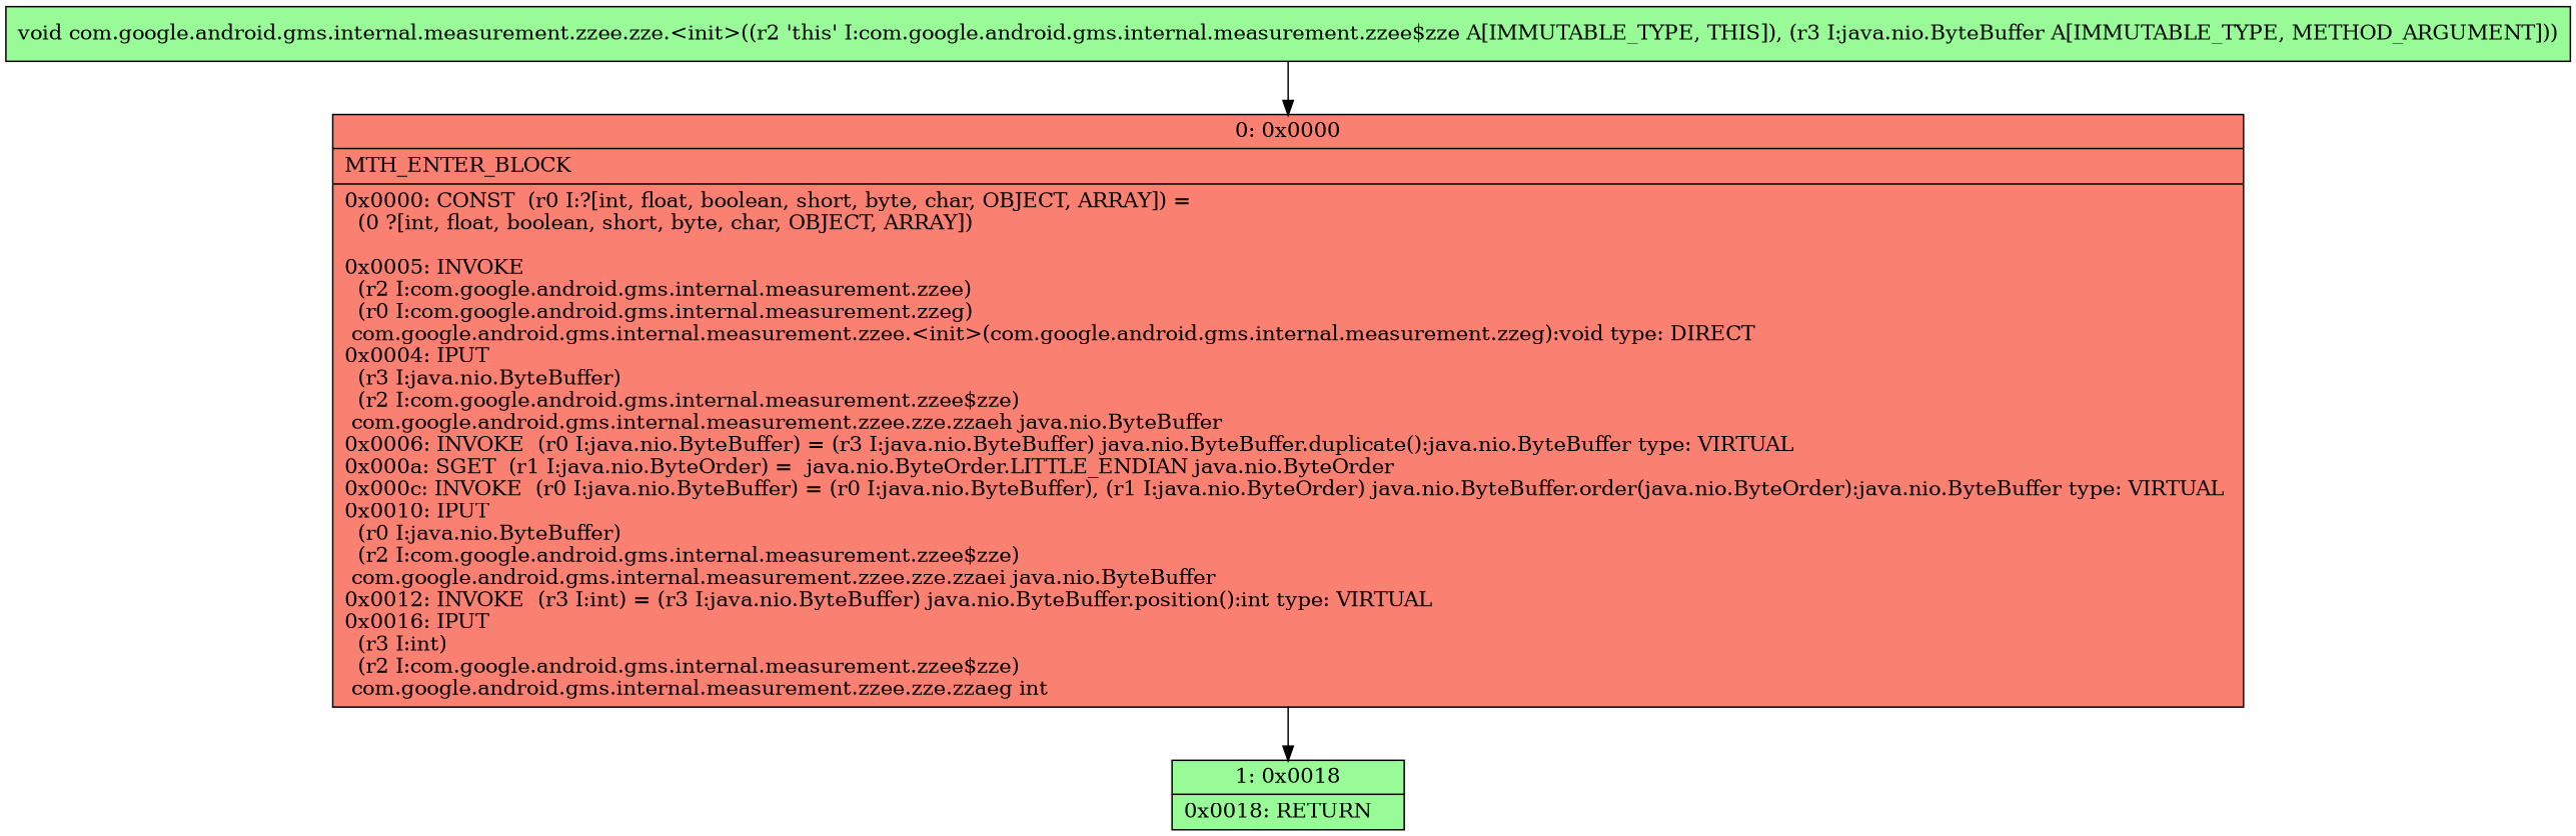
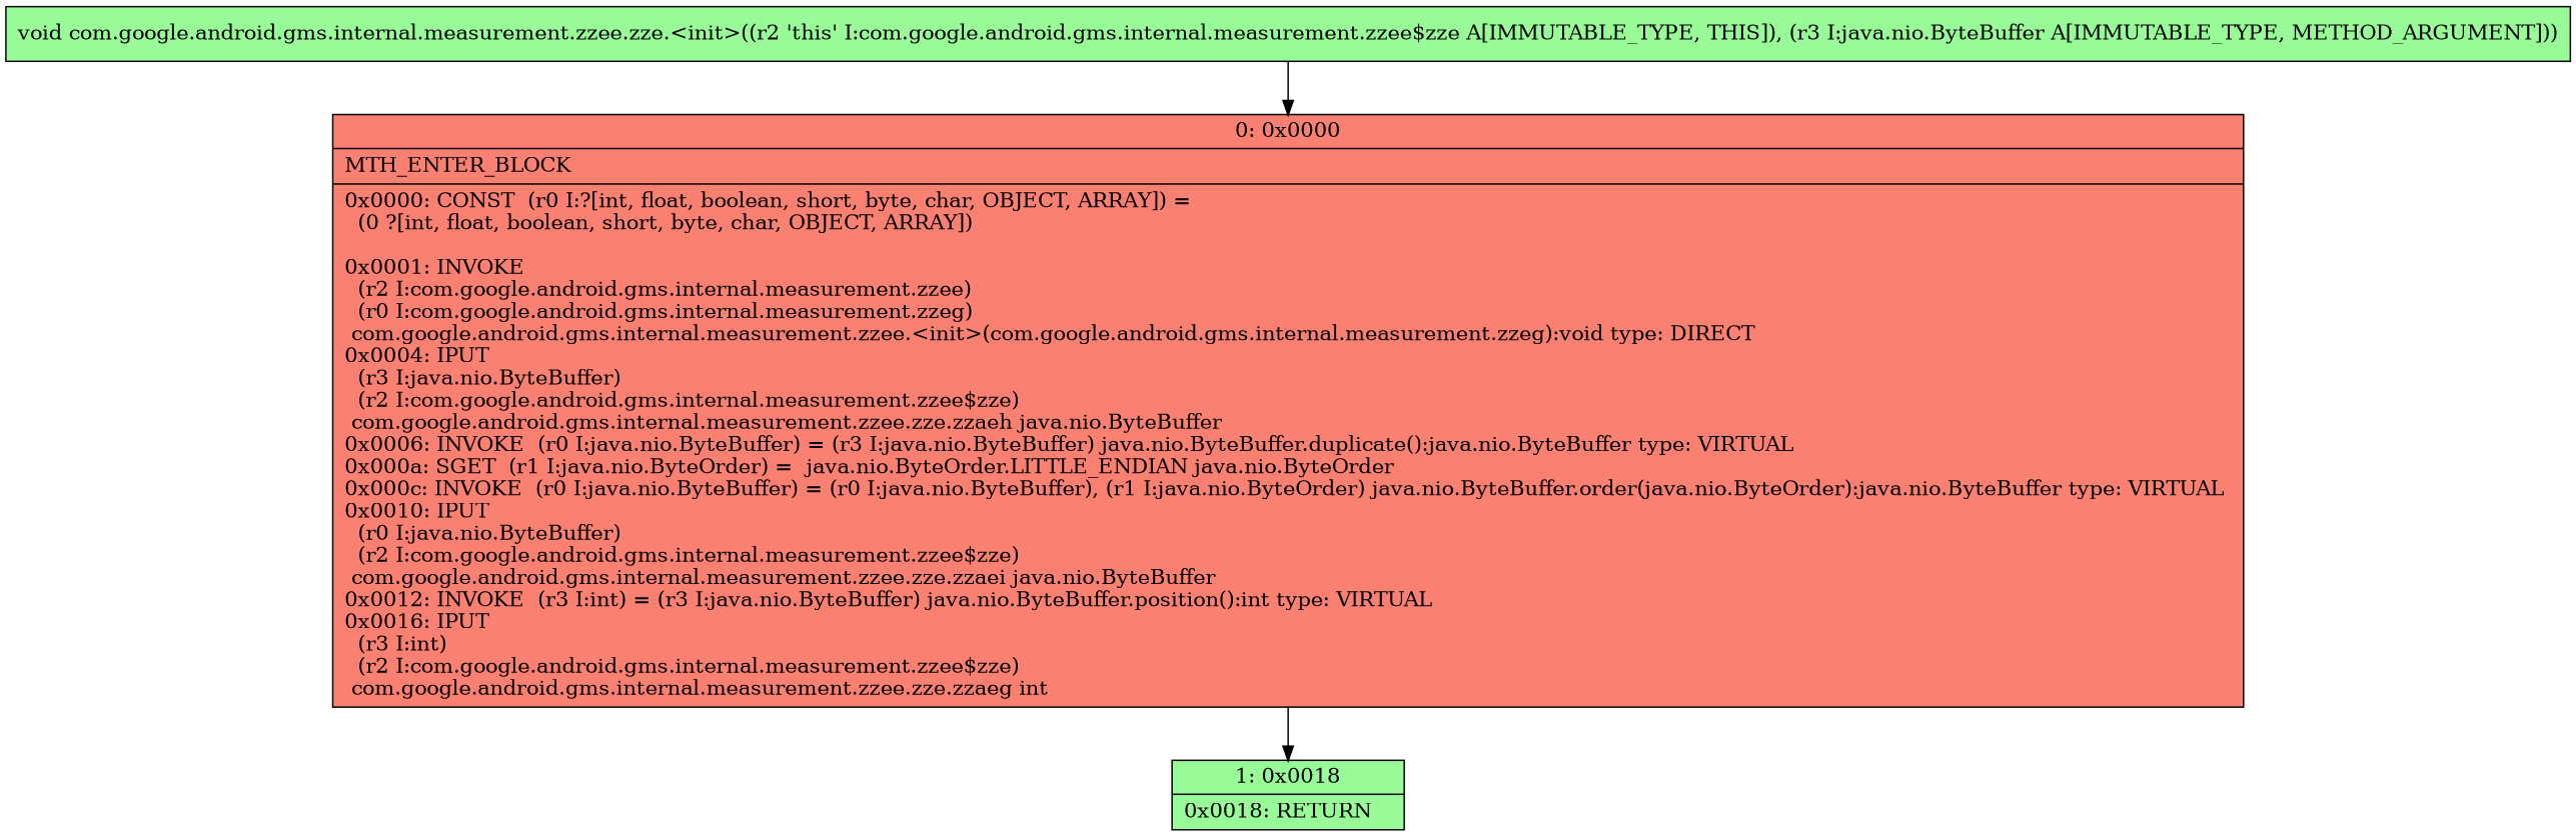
  digraph {
    node [shape=record style=filled fillcolor=palegreen]
-   n1 [label="{0\:\ 0x0000|MTH_ENTER_BLOCK\l|0x0000: CONST  (r0 I:?[int, float, boolean, short, byte, char, OBJECT, ARRAY]) = \l  (0 ?[int, float, boolean, short, byte, char, OBJECT, ARRAY])\l \l0x0005: INVOKE  \l  (r2 I:com.google.android.gms.internal.measurement.zzee)\l  (r0 I:com.google.android.gms.internal.measurement.zzeg)\l com.google.android.gms.internal.measurement.zzee.\<init\>(com.google.android.gms.internal.measurement.zzeg):void type: DIRECT \l0x0004: IPUT  \l  (r3 I:java.nio.ByteBuffer)\l  (r2 I:com.google.android.gms.internal.measurement.zzee$zze)\l com.google.android.gms.internal.measurement.zzee.zze.zzaeh java.nio.ByteBuffer \l0x0006: INVOKE  (r0 I:java.nio.ByteBuffer) = (r3 I:java.nio.ByteBuffer) java.nio.ByteBuffer.duplicate():java.nio.ByteBuffer type: VIRTUAL \l0x000a: SGET  (r1 I:java.nio.ByteOrder) =  java.nio.ByteOrder.LITTLE_ENDIAN java.nio.ByteOrder \l0x000c: INVOKE  (r0 I:java.nio.ByteBuffer) = (r0 I:java.nio.ByteBuffer), (r1 I:java.nio.ByteOrder) java.nio.ByteBuffer.order(java.nio.ByteOrder):java.nio.ByteBuffer type: VIRTUAL \l0x0010: IPUT  \l  (r0 I:java.nio.ByteBuffer)\l  (r2 I:com.google.android.gms.internal.measurement.zzee$zze)\l com.google.android.gms.internal.measurement.zzee.zze.zzaei java.nio.ByteBuffer \l0x0012: INVOKE  (r3 I:int) = (r3 I:java.nio.ByteBuffer) java.nio.ByteBuffer.position():int type: VIRTUAL \l0x0016: IPUT  \l  (r3 I:int)\l  (r2 I:com.google.android.gms.internal.measurement.zzee$zze)\l com.google.android.gms.internal.measurement.zzee.zze.zzaeg int \l}" fillcolor=salmon]
+   n1 [label="{0\:\ 0x0000|MTH_ENTER_BLOCK\l|0x0000: CONST  (r0 I:?[int, float, boolean, short, byte, char, OBJECT, ARRAY]) = \l  (0 ?[int, float, boolean, short, byte, char, OBJECT, ARRAY])\l \l0x0001: INVOKE  \l  (r2 I:com.google.android.gms.internal.measurement.zzee)\l  (r0 I:com.google.android.gms.internal.measurement.zzeg)\l com.google.android.gms.internal.measurement.zzee.\<init\>(com.google.android.gms.internal.measurement.zzeg):void type: DIRECT \l0x0004: IPUT  \l  (r3 I:java.nio.ByteBuffer)\l  (r2 I:com.google.android.gms.internal.measurement.zzee$zze)\l com.google.android.gms.internal.measurement.zzee.zze.zzaeh java.nio.ByteBuffer \l0x0006: INVOKE  (r0 I:java.nio.ByteBuffer) = (r3 I:java.nio.ByteBuffer) java.nio.ByteBuffer.duplicate():java.nio.ByteBuffer type: VIRTUAL \l0x000a: SGET  (r1 I:java.nio.ByteOrder) =  java.nio.ByteOrder.LITTLE_ENDIAN java.nio.ByteOrder \l0x000c: INVOKE  (r0 I:java.nio.ByteBuffer) = (r0 I:java.nio.ByteBuffer), (r1 I:java.nio.ByteOrder) java.nio.ByteBuffer.order(java.nio.ByteOrder):java.nio.ByteBuffer type: VIRTUAL \l0x0010: IPUT  \l  (r0 I:java.nio.ByteBuffer)\l  (r2 I:com.google.android.gms.internal.measurement.zzee$zze)\l com.google.android.gms.internal.measurement.zzee.zze.zzaei java.nio.ByteBuffer \l0x0012: INVOKE  (r3 I:int) = (r3 I:java.nio.ByteBuffer) java.nio.ByteBuffer.position():int type: VIRTUAL \l0x0016: IPUT  \l  (r3 I:int)\l  (r2 I:com.google.android.gms.internal.measurement.zzee$zze)\l com.google.android.gms.internal.measurement.zzee.zze.zzaeg int \l}" fillcolor=salmon]
    n2 [label="{1\:\ 0x0018|0x0018: RETURN   \l}"]
    n3 [label="{void com.google.android.gms.internal.measurement.zzee.zze.\<init\>((r2 'this' I:com.google.android.gms.internal.measurement.zzee$zze A[IMMUTABLE_TYPE, THIS]), (r3 I:java.nio.ByteBuffer A[IMMUTABLE_TYPE, METHOD_ARGUMENT])) }"]
    n1 -> n2
    n3 -> n1
  }
